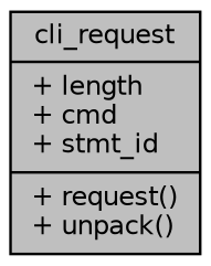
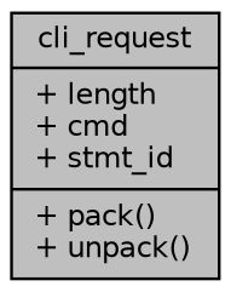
  digraph {
-   n1 [color=black fillcolor=grey75 fontcolor=black fontname=Helvetica fontsize=10 height=0.2 label="{cli_request\n|+ length\l+ cmd\l+ stmt_id\l|+ request()\l+ unpack()\l}" shape=record style=filled width=0.4]
+   n1 [color=black fillcolor=grey75 fontcolor=black fontname=Helvetica fontsize=10 height=0.2 label="{cli_request\n|+ length\l+ cmd\l+ stmt_id\l|+ pack()\l+ unpack()\l}" shape=record style=filled width=0.4]
  }
